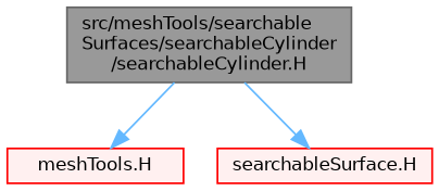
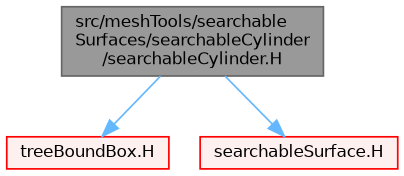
  digraph {
    node [color=red fillcolor="#FFF0F0" fontname=Helvetica fontsize=10 shape=box style=filled]
    edge [color=steelblue1 fontname=Helvetica fontsize=10 labelfontname=Helvetica labelfontsize=10 style=solid]
    n1 [color=gray40 fillcolor=grey60 fontcolor=black height=0.2 label="src/meshTools/searchable\lSurfaces/searchableCylinder\l/searchableCylinder.H" width=0.4]
-   n2 [height=0.2 label="meshTools.H" width=0.4]
+   n2 [height=0.2 label="treeBoundBox.H" width=0.4]
    n3 [height=0.2 label="searchableSurface.H" width=0.4]
    n1 -> n2
    n1 -> n3
  }
